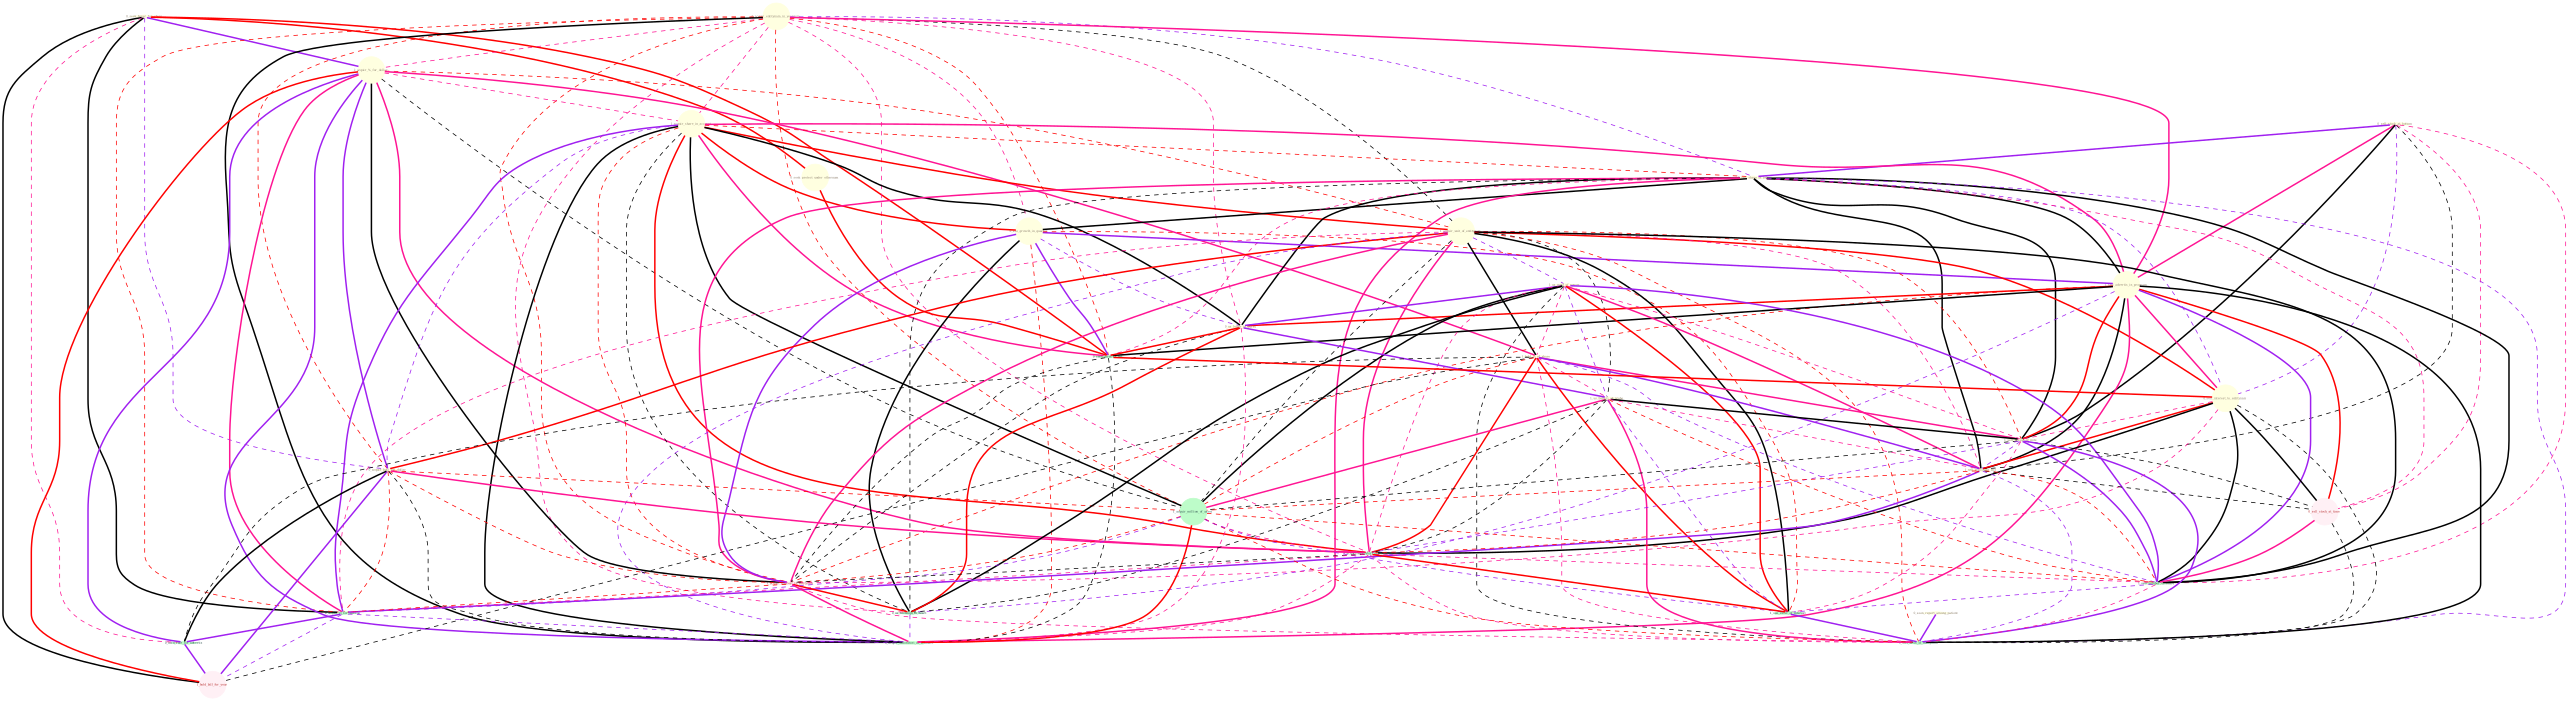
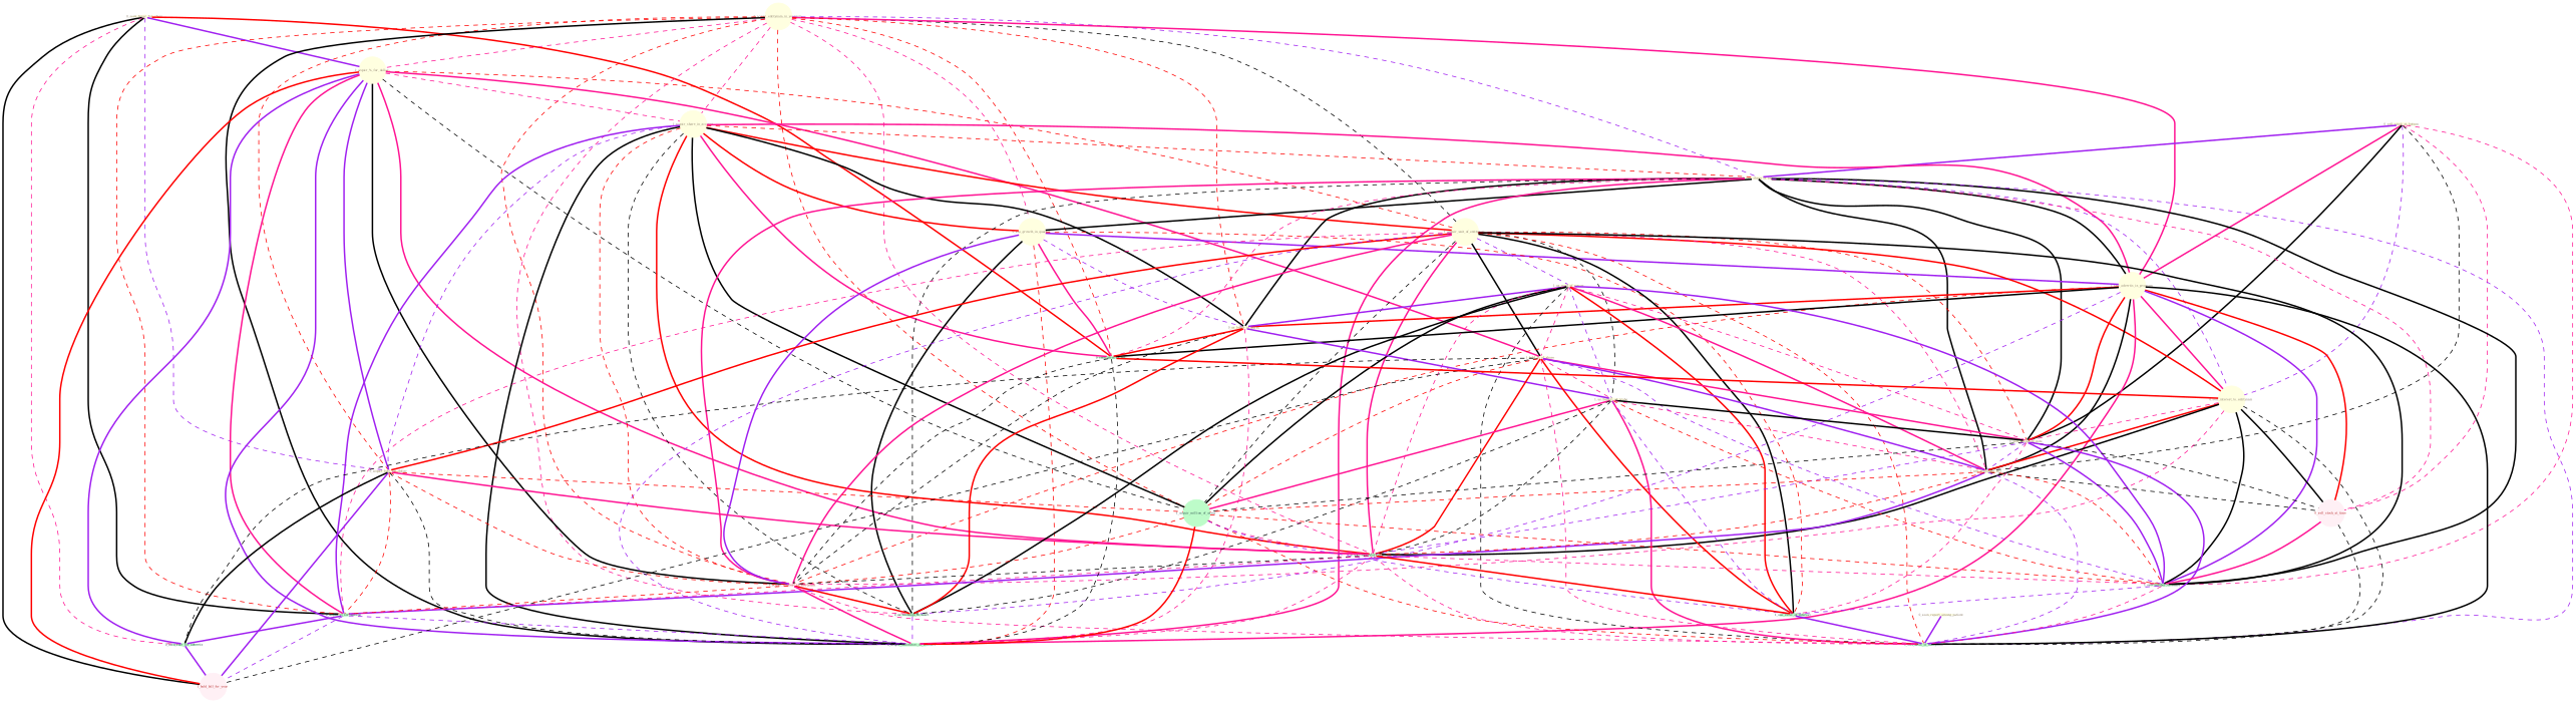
  graph {
    node [color="#ffffe0" fixedsize=true fontcolor="#8b7d6b" fontsize=4 shape=diamond style=filled]
    edge [color=black style=dashed w=1]
    "0_seek_buyer_for_chain " [height=.06 width=.5]
    "0_acquir_entitynam_in_yearnum " [height=.06 shape=circle width=.5]
    "0_sell_stock_at_bottom " [height=.06 shape=house width=.5]
-   "0_seek_protect_under_othernum " [height=.06 shape=circle width=.5]
    "0_acquir_%_for_dollar " [height=.06 shape=circle width=.5]
    "1_acquir_share_in_account " [height=.06 shape=circle width=.5]
    "0_sell_share_in_bet " [height=.06 shape=house width=.5]
    "0_see_growth_in_quarter " [height=.06 shape=circle width=.5]
    "1_acquir_unit_of_entitynam " [height=.06 shape=circle width=.5]
    "1_sell_advertis_in_program " [height=.06 shape=circle width=.5]
    "0_acquir_busi_for_dollar " [height=.06 width=.5]
    "0_sell_interest_to_entitynam " [height=.06 shape=circle width=.5]
    "0_seen_report_among_patient " [height=.06 width=.5]
    "1_us_watt_of_power " [height=.06 width=.5]
    "0_us_letter_in_pursu " [height=.06 shape=house width=.5]
    "1_hold_%_of_share " [height=.06 width=.5]
    "1_us_batteri_of_probe " [height=.06 width=.5]
    "1_sell_billion_of_note " [height=.06 width=.5]
    "1_sell_billion_of_bill " [height=.06 width=.5]
    "1_acquir_interest_in_entitynam " [color="#fff0f5" fontcolor="#b22222" height=.06 width=.5]
    "0_sell_stock_at_time " [color="#fff0f5" fontcolor="#b22222" height=.06 shape=circle width=.5]
    "1_hold_bill_for_year " [color="#fff0f5" fontcolor="#b22222" height=.06 shape=circle width=.5]
    "0_hold_rate_for_advertis " [color="#BDFCC9" fontcolor="#2f4f4f" height=.06 width=.5]
    "0_seek_term_in_bid " [color="#BDFCC9" fontcolor="#2f4f4f" height=.06 width=.5]
    "0_acquir_it_for_million " [color="#BDFCC9" fontcolor="#2f4f4f" height=.06 width=.5]
    "1_acquir_million_of_asset " [color="#BDFCC9" fontcolor="#2f4f4f" height=.06 shape=circle width=.5]
    "1_acquir_laboratori_of_entitynam " [color="#BDFCC9" fontcolor="#2f4f4f" height=.06 width=.5]
    "0_us_techniqu_in_heart " [color="#BDFCC9" fontcolor="#2f4f4f" height=.06 width=.5]
    "0_acquir_laboratori_in_transact " [color="#BDFCC9" fontcolor="#2f4f4f" height=.06 shape=house width=.5]
    "1_sell_number_of_share " [color="#BDFCC9" fontcolor="#2f4f4f" height=.06 width=.5]
    "1_sell_divis_of_entitynam " [color="#BDFCC9" fontcolor="#2f4f4f" height=.06 width=.5]
    "1_see_reviv_of_interest " [color="#BDFCC9" fontcolor="#2f4f4f" height=.06 shape=house width=.5]
    subgraph sub_1 {
      "0_seek_buyer_for_chain "
      "0_acquir_entitynam_in_yearnum "
      "0_sell_stock_at_bottom "
-     "0_seek_protect_under_othernum "
      "0_acquir_%_for_dollar "
      "1_acquir_share_in_account "
      "0_sell_share_in_bet "
      "0_see_growth_in_quarter "
      "1_acquir_unit_of_entitynam "
      "1_sell_advertis_in_program "
      "0_acquir_busi_for_dollar "
      "0_sell_interest_to_entitynam "
      "0_seen_report_among_patient "
      "1_us_watt_of_power "
      "0_us_letter_in_pursu "
      "1_hold_%_of_share "
      "1_us_batteri_of_probe "
      "1_sell_billion_of_note "
      "1_sell_billion_of_bill "
    }
    subgraph sub_2 {
      "1_acquir_interest_in_entitynam "
      "0_sell_stock_at_time "
      "1_hold_bill_for_year "
    }
-   "0_seek_buyer_for_chain " -- "0_seek_protect_under_othernum " [color=red style=bold]
    "0_seek_buyer_for_chain " -- "0_acquir_%_for_dollar " [color=purple style=bold]
    "0_seek_buyer_for_chain " -- "0_acquir_busi_for_dollar " [color=purple]
    "0_seek_buyer_for_chain " -- "1_hold_bill_for_year " [style=bold]
    "0_seek_buyer_for_chain " -- "0_hold_rate_for_advertis " [color=deeppink]
    "0_seek_buyer_for_chain " -- "0_seek_term_in_bid " [color=red style=bold]
    "0_seek_buyer_for_chain " -- "0_acquir_it_for_million " [style=bold]
    "0_acquir_entitynam_in_yearnum " -- "0_acquir_%_for_dollar " [color=deeppink]
    "0_acquir_entitynam_in_yearnum " -- "1_acquir_share_in_account " [color=deeppink w=2]
    "0_acquir_entitynam_in_yearnum " -- "0_sell_share_in_bet " [color=purple]
    "0_acquir_entitynam_in_yearnum " -- "0_see_growth_in_quarter " [color=deeppink]
    "0_acquir_entitynam_in_yearnum " -- "1_acquir_unit_of_entitynam "
    "0_acquir_entitynam_in_yearnum " -- "1_sell_advertis_in_program " [color=deeppink style=bold]
    "0_acquir_entitynam_in_yearnum " -- "0_acquir_busi_for_dollar " [color=red]
-   "0_acquir_entitynam_in_yearnum " -- "0_us_letter_in_pursu " [color=deeppink]
+   "0_acquir_entitynam_in_yearnum " -- "0_us_letter_in_pursu " [color=red]
    "0_acquir_entitynam_in_yearnum " -- "1_acquir_interest_in_entitynam " [color=red w=2]
    "0_acquir_entitynam_in_yearnum " -- "0_seek_term_in_bid " [color=red]
    "0_acquir_entitynam_in_yearnum " -- "0_acquir_it_for_million " [color=red]
    "0_acquir_entitynam_in_yearnum " -- "1_acquir_million_of_asset " [color=red]
    "0_acquir_entitynam_in_yearnum " -- "1_acquir_laboratori_of_entitynam " [color=deeppink]
    "0_acquir_entitynam_in_yearnum " -- "0_us_techniqu_in_heart " [color=deeppink]
    "0_acquir_entitynam_in_yearnum " -- "0_acquir_laboratori_in_transact " [style=bold w=2]
    "0_sell_stock_at_bottom " -- "0_sell_share_in_bet " [color=purple style=bold]
    "0_sell_stock_at_bottom " -- "1_sell_advertis_in_program " [color=deeppink style=bold]
    "0_sell_stock_at_bottom " -- "0_sell_interest_to_entitynam " [color=purple]
    "0_sell_stock_at_bottom " -- "1_sell_billion_of_note " [style=bold]
    "0_sell_stock_at_bottom " -- "1_sell_billion_of_bill "
    "0_sell_stock_at_bottom " -- "0_sell_stock_at_time " [color=deeppink w=3]
    "0_sell_stock_at_bottom " -- "1_sell_number_of_share " [color=deeppink]
-   "0_seek_protect_under_othernum " -- "0_seek_term_in_bid " [color=red style=bold]
    "0_acquir_%_for_dollar " -- "1_acquir_share_in_account " [color=deeppink]
    "0_acquir_%_for_dollar " -- "1_acquir_unit_of_entitynam " [color=red]
    "0_acquir_%_for_dollar " -- "0_acquir_busi_for_dollar " [color=purple style=bold w=3]
    "0_acquir_%_for_dollar " -- "1_hold_%_of_share " [color=deeppink style=bold]
    "0_acquir_%_for_dollar " -- "1_acquir_interest_in_entitynam " [style=bold]
    "0_acquir_%_for_dollar " -- "1_hold_bill_for_year " [color=red style=bold]
    "0_acquir_%_for_dollar " -- "0_hold_rate_for_advertis " [color=purple style=bold]
    "0_acquir_%_for_dollar " -- "0_acquir_it_for_million " [color=deeppink style=bold w=2]
    "0_acquir_%_for_dollar " -- "1_acquir_million_of_asset "
    "0_acquir_%_for_dollar " -- "1_acquir_laboratori_of_entitynam " [color=deeppink style=bold]
    "0_acquir_%_for_dollar " -- "0_acquir_laboratori_in_transact " [color=purple style=bold]
    "1_acquir_share_in_account " -- "0_sell_share_in_bet " [color=red w=2]
    "1_acquir_share_in_account " -- "0_see_growth_in_quarter " [color=red style=bold]
    "1_acquir_share_in_account " -- "1_acquir_unit_of_entitynam " [color=red style=bold]
    "1_acquir_share_in_account " -- "1_sell_advertis_in_program " [color=deeppink style=bold]
    "1_acquir_share_in_account " -- "0_acquir_busi_for_dollar " [color=purple]
    "1_acquir_share_in_account " -- "0_us_letter_in_pursu " [style=bold]
    "1_acquir_share_in_account " -- "1_acquir_interest_in_entitynam " [color=red w=2]
    "1_acquir_share_in_account " -- "0_seek_term_in_bid " [color=deeppink style=bold]
    "1_acquir_share_in_account " -- "0_acquir_it_for_million " [color=purple style=bold]
    "1_acquir_share_in_account " -- "1_acquir_million_of_asset " [style=bold]
    "1_acquir_share_in_account " -- "1_acquir_laboratori_of_entitynam " [color=red style=bold]
    "1_acquir_share_in_account " -- "0_us_techniqu_in_heart "
    "1_acquir_share_in_account " -- "0_acquir_laboratori_in_transact " [style=bold w=2]
    "0_sell_share_in_bet " -- "0_see_growth_in_quarter " [style=bold]
    "0_sell_share_in_bet " -- "1_sell_advertis_in_program " [style=bold w=2]
    "0_sell_share_in_bet " -- "0_sell_interest_to_entitynam " [color=purple]
    "0_sell_share_in_bet " -- "0_us_letter_in_pursu " [style=bold]
    "0_sell_share_in_bet " -- "1_sell_billion_of_note " [style=bold]
    "0_sell_share_in_bet " -- "1_sell_billion_of_bill " [style=bold]
    "0_sell_share_in_bet " -- "1_acquir_interest_in_entitynam " [color=deeppink style=bold]
    "0_sell_share_in_bet " -- "0_sell_stock_at_time " [color=deeppink]
    "0_sell_share_in_bet " -- "0_seek_term_in_bid " [color=deeppink]
    "0_sell_share_in_bet " -- "0_us_techniqu_in_heart "
    "0_sell_share_in_bet " -- "0_acquir_laboratori_in_transact " [color=deeppink style=bold]
    "0_sell_share_in_bet " -- "1_sell_number_of_share " [style=bold]
    "0_sell_share_in_bet " -- "1_sell_divis_of_entitynam " [color=purple]
    "0_see_growth_in_quarter " -- "1_sell_advertis_in_program " [color=purple style=bold]
    "0_see_growth_in_quarter " -- "0_us_letter_in_pursu " [color=purple]
    "0_see_growth_in_quarter " -- "1_acquir_interest_in_entitynam " [color=purple style=bold]
-   "0_see_growth_in_quarter " -- "0_seek_term_in_bid " [color=purple style=bold]
+   "0_see_growth_in_quarter " -- "0_seek_term_in_bid " [color=deeppink style=bold]
    "0_see_growth_in_quarter " -- "0_us_techniqu_in_heart " [style=bold]
    "0_see_growth_in_quarter " -- "0_acquir_laboratori_in_transact " [color=red]
    "0_see_growth_in_quarter " -- "1_see_reviv_of_interest " [color=red]
    "1_acquir_unit_of_entitynam " -- "0_acquir_busi_for_dollar " [color=red style=bold]
    "1_acquir_unit_of_entitynam " -- "0_sell_interest_to_entitynam " [color=red style=bold]
    "1_acquir_unit_of_entitynam " -- "1_us_watt_of_power " [color=purple]
    "1_acquir_unit_of_entitynam " -- "1_hold_%_of_share " [style=bold]
    "1_acquir_unit_of_entitynam " -- "1_us_batteri_of_probe "
    "1_acquir_unit_of_entitynam " -- "1_sell_billion_of_note " [color=red]
    "1_acquir_unit_of_entitynam " -- "1_sell_billion_of_bill " [color=deeppink]
    "1_acquir_unit_of_entitynam " -- "1_acquir_interest_in_entitynam " [color=deeppink style=bold w=2]
    "1_acquir_unit_of_entitynam " -- "0_acquir_it_for_million " [color=deeppink]
    "1_acquir_unit_of_entitynam " -- "1_acquir_million_of_asset " [w=2]
    "1_acquir_unit_of_entitynam " -- "1_acquir_laboratori_of_entitynam " [color=deeppink style=bold w=3]
    "1_acquir_unit_of_entitynam " -- "0_acquir_laboratori_in_transact " [color=purple]
    "1_acquir_unit_of_entitynam " -- "1_sell_number_of_share " [style=bold]
    "1_acquir_unit_of_entitynam " -- "1_sell_divis_of_entitynam " [color=red w=2]
    "1_acquir_unit_of_entitynam " -- "1_see_reviv_of_interest " [style=bold]
    "1_sell_advertis_in_program " -- "0_sell_interest_to_entitynam " [color=deeppink style=bold]
    "1_sell_advertis_in_program " -- "0_us_letter_in_pursu " [color=red style=bold]
    "1_sell_advertis_in_program " -- "1_sell_billion_of_note " [color=red style=bold]
    "1_sell_advertis_in_program " -- "1_sell_billion_of_bill " [style=bold]
    "1_sell_advertis_in_program " -- "1_acquir_interest_in_entitynam " [color=red]
    "1_sell_advertis_in_program " -- "0_sell_stock_at_time " [color=red style=bold]
    "1_sell_advertis_in_program " -- "0_seek_term_in_bid " [style=bold]
    "1_sell_advertis_in_program " -- "0_us_techniqu_in_heart " [color=purple]
    "1_sell_advertis_in_program " -- "0_acquir_laboratori_in_transact " [color=deeppink style=bold]
    "1_sell_advertis_in_program " -- "1_sell_number_of_share " [color=purple style=bold]
    "1_sell_advertis_in_program " -- "1_sell_divis_of_entitynam " [style=bold]
    "0_acquir_busi_for_dollar " -- "1_acquir_interest_in_entitynam " [color=red]
    "0_acquir_busi_for_dollar " -- "1_hold_bill_for_year " [color=purple style=bold]
    "0_acquir_busi_for_dollar " -- "0_hold_rate_for_advertis " [style=bold]
    "0_acquir_busi_for_dollar " -- "0_acquir_it_for_million " [color=red w=2]
    "0_acquir_busi_for_dollar " -- "1_acquir_million_of_asset " [color=red]
    "0_acquir_busi_for_dollar " -- "1_acquir_laboratori_of_entitynam " [color=deeppink style=bold]
    "0_acquir_busi_for_dollar " -- "0_acquir_laboratori_in_transact "
    "0_sell_interest_to_entitynam " -- "1_sell_billion_of_note " [color=deeppink]
    "0_sell_interest_to_entitynam " -- "1_sell_billion_of_bill " [color=red style=bold]
    "0_sell_interest_to_entitynam " -- "1_acquir_interest_in_entitynam " [color=deeppink w=2]
    "0_sell_interest_to_entitynam " -- "0_sell_stock_at_time " [style=bold]
    "0_sell_interest_to_entitynam " -- "1_acquir_laboratori_of_entitynam " [style=bold]
    "0_sell_interest_to_entitynam " -- "1_sell_number_of_share " [style=bold]
    "0_sell_interest_to_entitynam " -- "1_sell_divis_of_entitynam " [w=2]
    "0_seen_report_among_patient " -- "1_sell_divis_of_entitynam " [color=purple style=bold]
    "1_us_watt_of_power " -- "0_us_letter_in_pursu " [color=purple style=bold]
    "1_us_watt_of_power " -- "1_hold_%_of_share " [color=deeppink]
    "1_us_watt_of_power " -- "1_us_batteri_of_probe " [color=purple w=2]
    "1_us_watt_of_power " -- "1_sell_billion_of_note " [color=deeppink]
    "1_us_watt_of_power " -- "1_sell_billion_of_bill " [color=deeppink style=bold]
    "1_us_watt_of_power " -- "1_acquir_million_of_asset " [style=bold]
    "1_us_watt_of_power " -- "1_acquir_laboratori_of_entitynam " [color=deeppink]
    "1_us_watt_of_power " -- "0_us_techniqu_in_heart " [style=bold]
    "1_us_watt_of_power " -- "1_sell_number_of_share " [color=purple style=bold]
    "1_us_watt_of_power " -- "1_sell_divis_of_entitynam "
    "1_us_watt_of_power " -- "1_see_reviv_of_interest " [color=red style=bold]
    "0_us_letter_in_pursu " -- "1_us_batteri_of_probe " [color=purple style=bold]
    "0_us_letter_in_pursu " -- "1_acquir_interest_in_entitynam "
    "0_us_letter_in_pursu " -- "0_seek_term_in_bid " [color=red style=bold]
    "0_us_letter_in_pursu " -- "0_us_techniqu_in_heart " [color=red style=bold w=2]
    "0_us_letter_in_pursu " -- "0_acquir_laboratori_in_transact " [color=deeppink]
    "1_hold_%_of_share " -- "1_us_batteri_of_probe " [color=deeppink]
    "1_hold_%_of_share " -- "1_sell_billion_of_note " [color=deeppink style=bold]
    "1_hold_%_of_share " -- "1_sell_billion_of_bill " [color=purple style=bold]
    "1_hold_%_of_share " -- "1_hold_bill_for_year "
    "1_hold_%_of_share " -- "0_hold_rate_for_advertis "
    "1_hold_%_of_share " -- "1_acquir_million_of_asset " [color=red]
    "1_hold_%_of_share " -- "1_acquir_laboratori_of_entitynam " [color=red style=bold]
    "1_hold_%_of_share " -- "1_sell_number_of_share " [color=purple w=2]
    "1_hold_%_of_share " -- "1_sell_divis_of_entitynam " [color=deeppink]
    "1_hold_%_of_share " -- "1_see_reviv_of_interest " [color=red style=bold]
    "1_us_batteri_of_probe " -- "1_sell_billion_of_note " [style=bold]
    "1_us_batteri_of_probe " -- "1_sell_billion_of_bill " [color=deeppink]
    "1_us_batteri_of_probe " -- "1_acquir_million_of_asset " [color=deeppink style=bold]
    "1_us_batteri_of_probe " -- "1_acquir_laboratori_of_entitynam "
    "1_us_batteri_of_probe " -- "0_us_techniqu_in_heart "
    "1_us_batteri_of_probe " -- "1_sell_number_of_share " [color=red]
    "1_us_batteri_of_probe " -- "1_sell_divis_of_entitynam " [color=deeppink style=bold]
    "1_us_batteri_of_probe " -- "1_see_reviv_of_interest " [color=purple]
    "1_sell_billion_of_note " -- "1_sell_billion_of_bill " [color=purple w=3]
    "1_sell_billion_of_note " -- "0_sell_stock_at_time "
    "1_sell_billion_of_note " -- "1_acquir_million_of_asset "
    "1_sell_billion_of_note " -- "1_acquir_laboratori_of_entitynam " [color=purple]
    "1_sell_billion_of_note " -- "1_sell_number_of_share " [color=purple style=bold w=2]
    "1_sell_billion_of_note " -- "1_sell_divis_of_entitynam " [color=purple style=bold w=2]
    "1_sell_billion_of_note " -- "1_see_reviv_of_interest " [color=deeppink]
    "1_sell_billion_of_bill " -- "0_sell_stock_at_time "
    "1_sell_billion_of_bill " -- "0_acquir_it_for_million " [color=purple style=bold]
    "1_sell_billion_of_bill " -- "1_acquir_million_of_asset " [color=red]
    "1_sell_billion_of_bill " -- "1_acquir_laboratori_of_entitynam " [color=red]
    "1_sell_billion_of_bill " -- "1_sell_number_of_share " [color=red w=2]
    "1_sell_billion_of_bill " -- "1_sell_divis_of_entitynam " [color=purple w=2]
    "1_acquir_interest_in_entitynam " -- "0_acquir_it_for_million " [color=red]
    "1_acquir_interest_in_entitynam " -- "0_us_techniqu_in_heart " [color=red style=bold]
    "1_acquir_interest_in_entitynam " -- "0_acquir_laboratori_in_transact " [color=deeppink style=bold w=2]
    "1_acquir_interest_in_entitynam " -- "1_sell_divis_of_entitynam " [color=deeppink]
    "0_sell_stock_at_time " -- "1_sell_number_of_share " [color=deeppink style=bold]
    "0_sell_stock_at_time " -- "1_sell_divis_of_entitynam "
    "0_hold_rate_for_advertis " -- "1_hold_bill_for_year " [color=purple style=bold w=2]
    "0_seek_term_in_bid " -- "0_sell_interest_to_entitynam " [color=red style=bold]
    "0_seek_term_in_bid " -- "1_acquir_interest_in_entitynam "
    "0_seek_term_in_bid " -- "0_acquir_laboratori_in_transact "
    "0_acquir_it_for_million " -- "1_hold_bill_for_year " [color=purple]
    "0_acquir_it_for_million " -- "0_hold_rate_for_advertis " [color=purple style=bold]
    "0_acquir_it_for_million " -- "0_acquir_laboratori_in_transact " [color=purple]
    "1_acquir_million_of_asset " -- "1_acquir_interest_in_entitynam " [color=red]
-   "1_acquir_million_of_asset " -- "0_acquir_it_for_million " [color=purple]
    "1_acquir_million_of_asset " -- "1_acquir_laboratori_of_entitynam " [color=deeppink w=2]
    "1_acquir_million_of_asset " -- "0_acquir_laboratori_in_transact " [color=red style=bold]
    "1_acquir_million_of_asset " -- "1_sell_number_of_share " [color=red]
    "1_acquir_million_of_asset " -- "1_sell_divis_of_entitynam " [color=red]
    "1_acquir_million_of_asset " -- "1_see_reviv_of_interest " [color=purple]
    "1_acquir_laboratori_of_entitynam " -- "1_acquir_interest_in_entitynam " [w=2]
    "1_acquir_laboratori_of_entitynam " -- "0_acquir_it_for_million " [color=deeppink]
    "1_acquir_laboratori_of_entitynam " -- "0_acquir_laboratori_in_transact " [color=deeppink w=2]
    "1_acquir_laboratori_of_entitynam " -- "1_sell_number_of_share " [color=deeppink]
    "1_acquir_laboratori_of_entitynam " -- "1_sell_divis_of_entitynam " [color=deeppink w=2]
    "1_acquir_laboratori_of_entitynam " -- "1_see_reviv_of_interest " [color=red style=bold]
    "0_us_techniqu_in_heart " -- "0_acquir_laboratori_in_transact " [color=purple]
    "1_sell_number_of_share " -- "1_sell_divis_of_entitynam " [color=deeppink w=2]
    "1_sell_number_of_share " -- "1_see_reviv_of_interest " [color=purple]
    "1_see_reviv_of_interest " -- "1_sell_divis_of_entitynam " [color=purple style=bold]
  }
